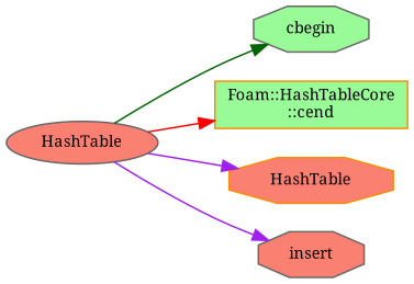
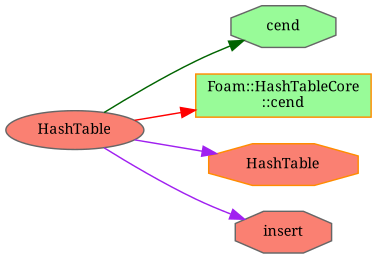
  digraph {
    rankdir=LR
    fontname="Noto Serif"
    node [color=gray40 fillcolor=salmon fontname="Noto Serif" fontsize=10 shape=octagon style=filled]
    edge [color=purple fontname="Noto Serif" fontsize=10 labelfontname=Helvetica labelfontsize=10 style=solid]
    n1 [fontcolor=black height=0.2 label=HashTable shape=ellipse width=0.4]
-   n2 [height=0.2 label=cbegin width=0.4 fillcolor=palegreen]
+   n2 [height=0.2 label=cend width=0.4 fillcolor=palegreen]
    n3 [color=darkorange height=0.2 label="Foam::HashTableCore\l::cend" shape=box width=0.4 fillcolor=palegreen]
    n4 [color=darkorange height=0.2 label=HashTable width=0.4]
    n5 [height=0.2 label=insert width=0.4]
    n1 -> n2 [color=darkgreen]
    n1 -> n3 [color=red]
    n1 -> n4
    n1 -> n5
  }
